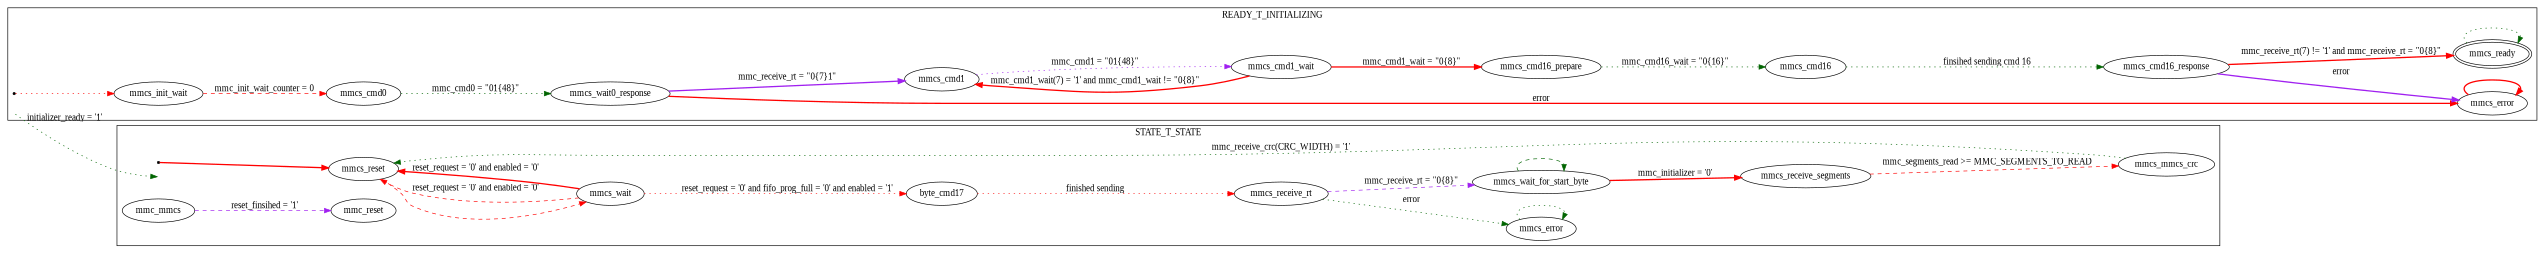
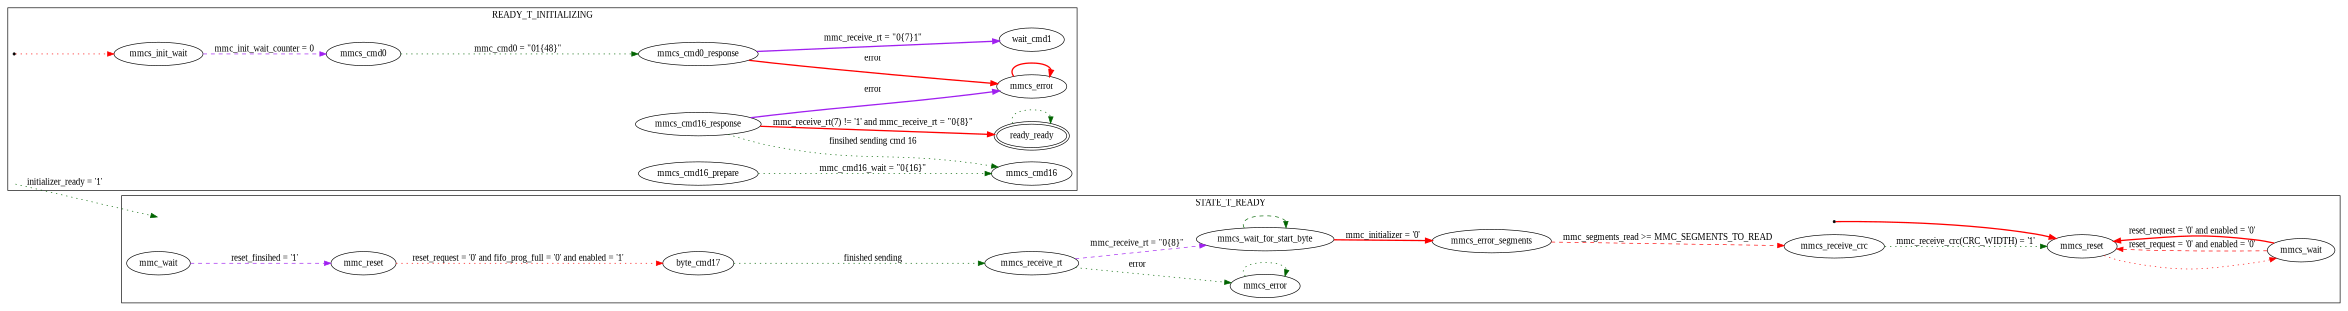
  digraph {
    compound=true
    fontname="Liberation Serif"
    rankdir=LR
    node [fontname="Liberation Serif"]
    edge [color=red fontname="Liberation Serif" style=dotted]
    start0 [shape=point]
    mmcs_init_wait
-   mmcs_ready [peripheries=2]
+   mmcs_ready [peripheries=2 label=ready_ready]
    DUMMY_0 [shape=point style=invis]
    n5 [label=mmcs_error]
    mmcs_cmd0
-   mmcs_cmd0_response [label=mmcs_wait0_response]
-   mmcs_cmd1
-   mmcs_cmd1_wait
+   mmcs_cmd0_response
+   mmcs_cmd1 [label=wait_cmd1]
    mmcs_cmd16_prepare
    mmcs_cmd16
    mmcs_cmd16_response
    start1 [shape=point]
    mmcs_reset
    DUMMY_1 [shape=point style=invis]
    n16 [label=mmcs_error]
    mmcs_wait
    n18 [label=byte_cmd17]
    mmcs_receive_rt
-   mmc_wait [label=mmc_mmcs]
+   mmc_wait
    mmc_reset
    mmcs_wait_for_start_byte
-   mmcs_receive_segments
-   mmcs_receive_crc [label=mmcs_mmcs_crc]
+   mmcs_receive_segments [label=mmcs_error_segments]
+   mmcs_receive_crc
    subgraph cluster_1 {
      label=READY_T_INITIALIZING
      start0
      mmcs_init_wait
      mmcs_ready
      DUMMY_0
      n5
      mmcs_cmd0
      mmcs_cmd0_response
      mmcs_cmd1
-     mmcs_cmd1_wait
      mmcs_cmd16_prepare
      mmcs_cmd16
      mmcs_cmd16_response
    }
    subgraph cluster_2 {
-     label=STATE_T_STATE
+     label=STATE_T_READY
      start1
      mmcs_reset
      DUMMY_1
      n16
      mmcs_wait
      n18
      mmcs_receive_rt
      mmc_wait
      mmc_reset
      mmcs_wait_for_start_byte
      mmcs_receive_segments
      mmcs_receive_crc
    }
    start0 -> mmcs_init_wait
-   mmcs_init_wait -> mmcs_cmd0 [label="mmc_init_wait_counter = 0" style=dashed]
+   mmcs_init_wait -> mmcs_cmd0 [color=purple label="mmc_init_wait_counter = 0" style=dashed]
    mmcs_ready -> mmcs_ready [color=darkgreen]
    DUMMY_0 -> DUMMY_1 [color=darkgreen label="initializer_ready = '1'"]
    n5 -> n5 [style=bold]
    mmcs_cmd0 -> mmcs_cmd0_response [color=darkgreen label="mmc_cmd0 = \"01{48}\""]
    mmcs_cmd0_response -> n5 [label=error style=bold]
    mmcs_cmd0_response -> mmcs_cmd1 [color=purple label="mmc_receive_rt = \"0{7}1\"" style=bold]
-   mmcs_cmd1 -> mmcs_cmd1_wait [color=purple label="mmc_cmd1 = \"01{48}\""]
-   mmcs_cmd1_wait -> mmcs_cmd1 [label="mmc_cmd1_wait(7) = '1' and mmc_cmd1_wait != \"0{8}\"" style=bold]
-   mmcs_cmd1_wait -> mmcs_cmd16_prepare [label="mmc_cmd1_wait = \"0{8}\"" style=bold]
    mmcs_cmd16_prepare -> mmcs_cmd16 [color=darkgreen label="mmc_cmd16_wait = \"0{16}\""]
-   mmcs_cmd16 -> mmcs_cmd16_response [color=darkgreen label="finsihed sending cmd 16"]
+   mmcs_cmd16_response -> mmcs_cmd16 [color=darkgreen label="finsihed sending cmd 16"]
    mmcs_cmd16_response -> mmcs_ready [label="mmc_receive_rt(7) != '1' and mmc_receive_rt = \"0{8}\"" style=bold]
    mmcs_cmd16_response -> n5 [color=purple label=error style=bold]
    start1 -> mmcs_reset [style=bold]
-   mmcs_reset -> mmcs_wait [style=dashed]
+   mmcs_reset -> mmcs_wait
    n16 -> n16 [color=darkgreen]
    mmcs_wait -> mmcs_reset [label="reset_request = '0' and enabled = '0'" style=dashed]
    mmcs_wait -> mmcs_reset [label="reset_request = '0' and enabled = '0'" style=bold]
-   mmcs_wait -> n18 [label="reset_request = '0' and fifo_prog_full = '0' and enabled = '1'"]
-   n18 -> mmcs_receive_rt [label="finished sending"]
+   mmc_reset -> n18 [label="reset_request = '0' and fifo_prog_full = '0' and enabled = '1'"]
+   n18 -> mmcs_receive_rt [color=darkgreen label="finished sending"]
    mmcs_receive_rt -> n16 [color=darkgreen label=error]
    mmcs_receive_rt -> mmcs_wait_for_start_byte [color=purple label="mmc_receive_rt = \"0{8}\"" style=dashed]
    mmc_wait -> mmc_reset [color=purple label="reset_finsihed = '1'" style=dashed]
    mmcs_wait_for_start_byte -> mmcs_wait_for_start_byte [color=darkgreen style=dashed]
    mmcs_wait_for_start_byte -> mmcs_receive_segments [label="mmc_initializer = '0'" style=bold]
    mmcs_receive_segments -> mmcs_receive_crc [label="mmc_segments_read >= MMC_SEGMENTS_TO_READ" style=dashed]
    mmcs_receive_crc -> mmcs_reset [color=darkgreen label="mmc_receive_crc(CRC_WIDTH) = '1'"]
  }
